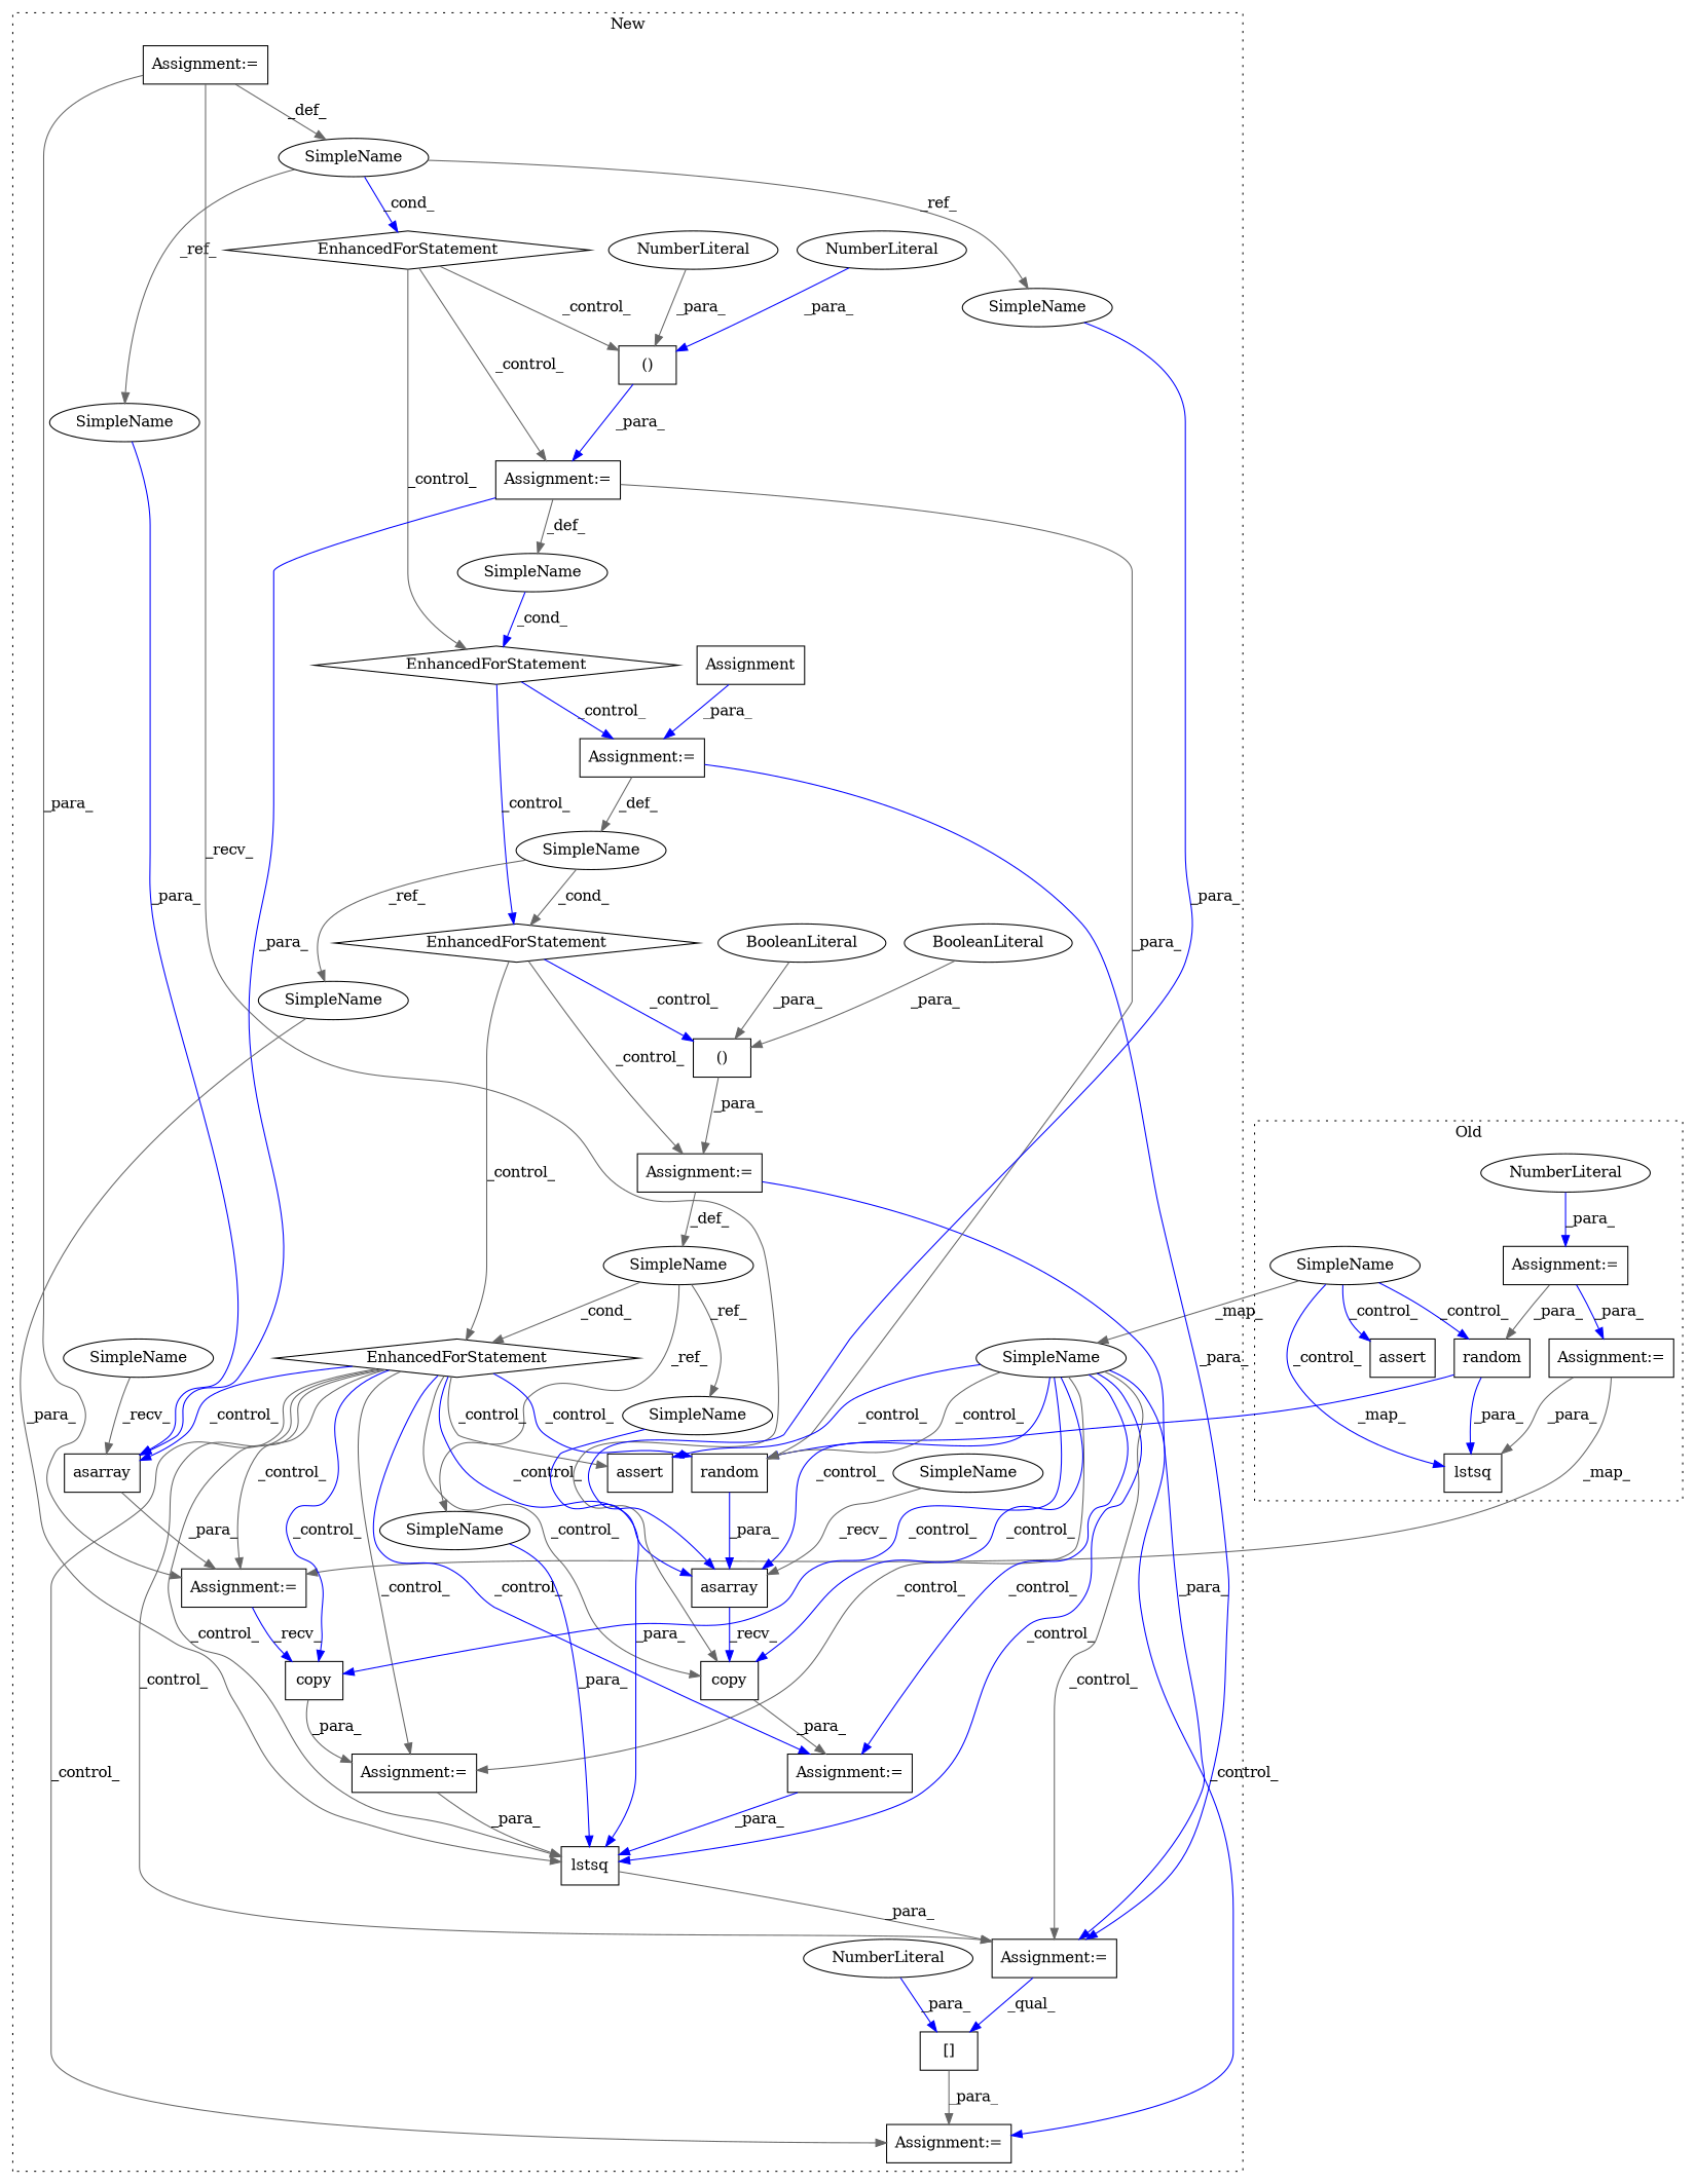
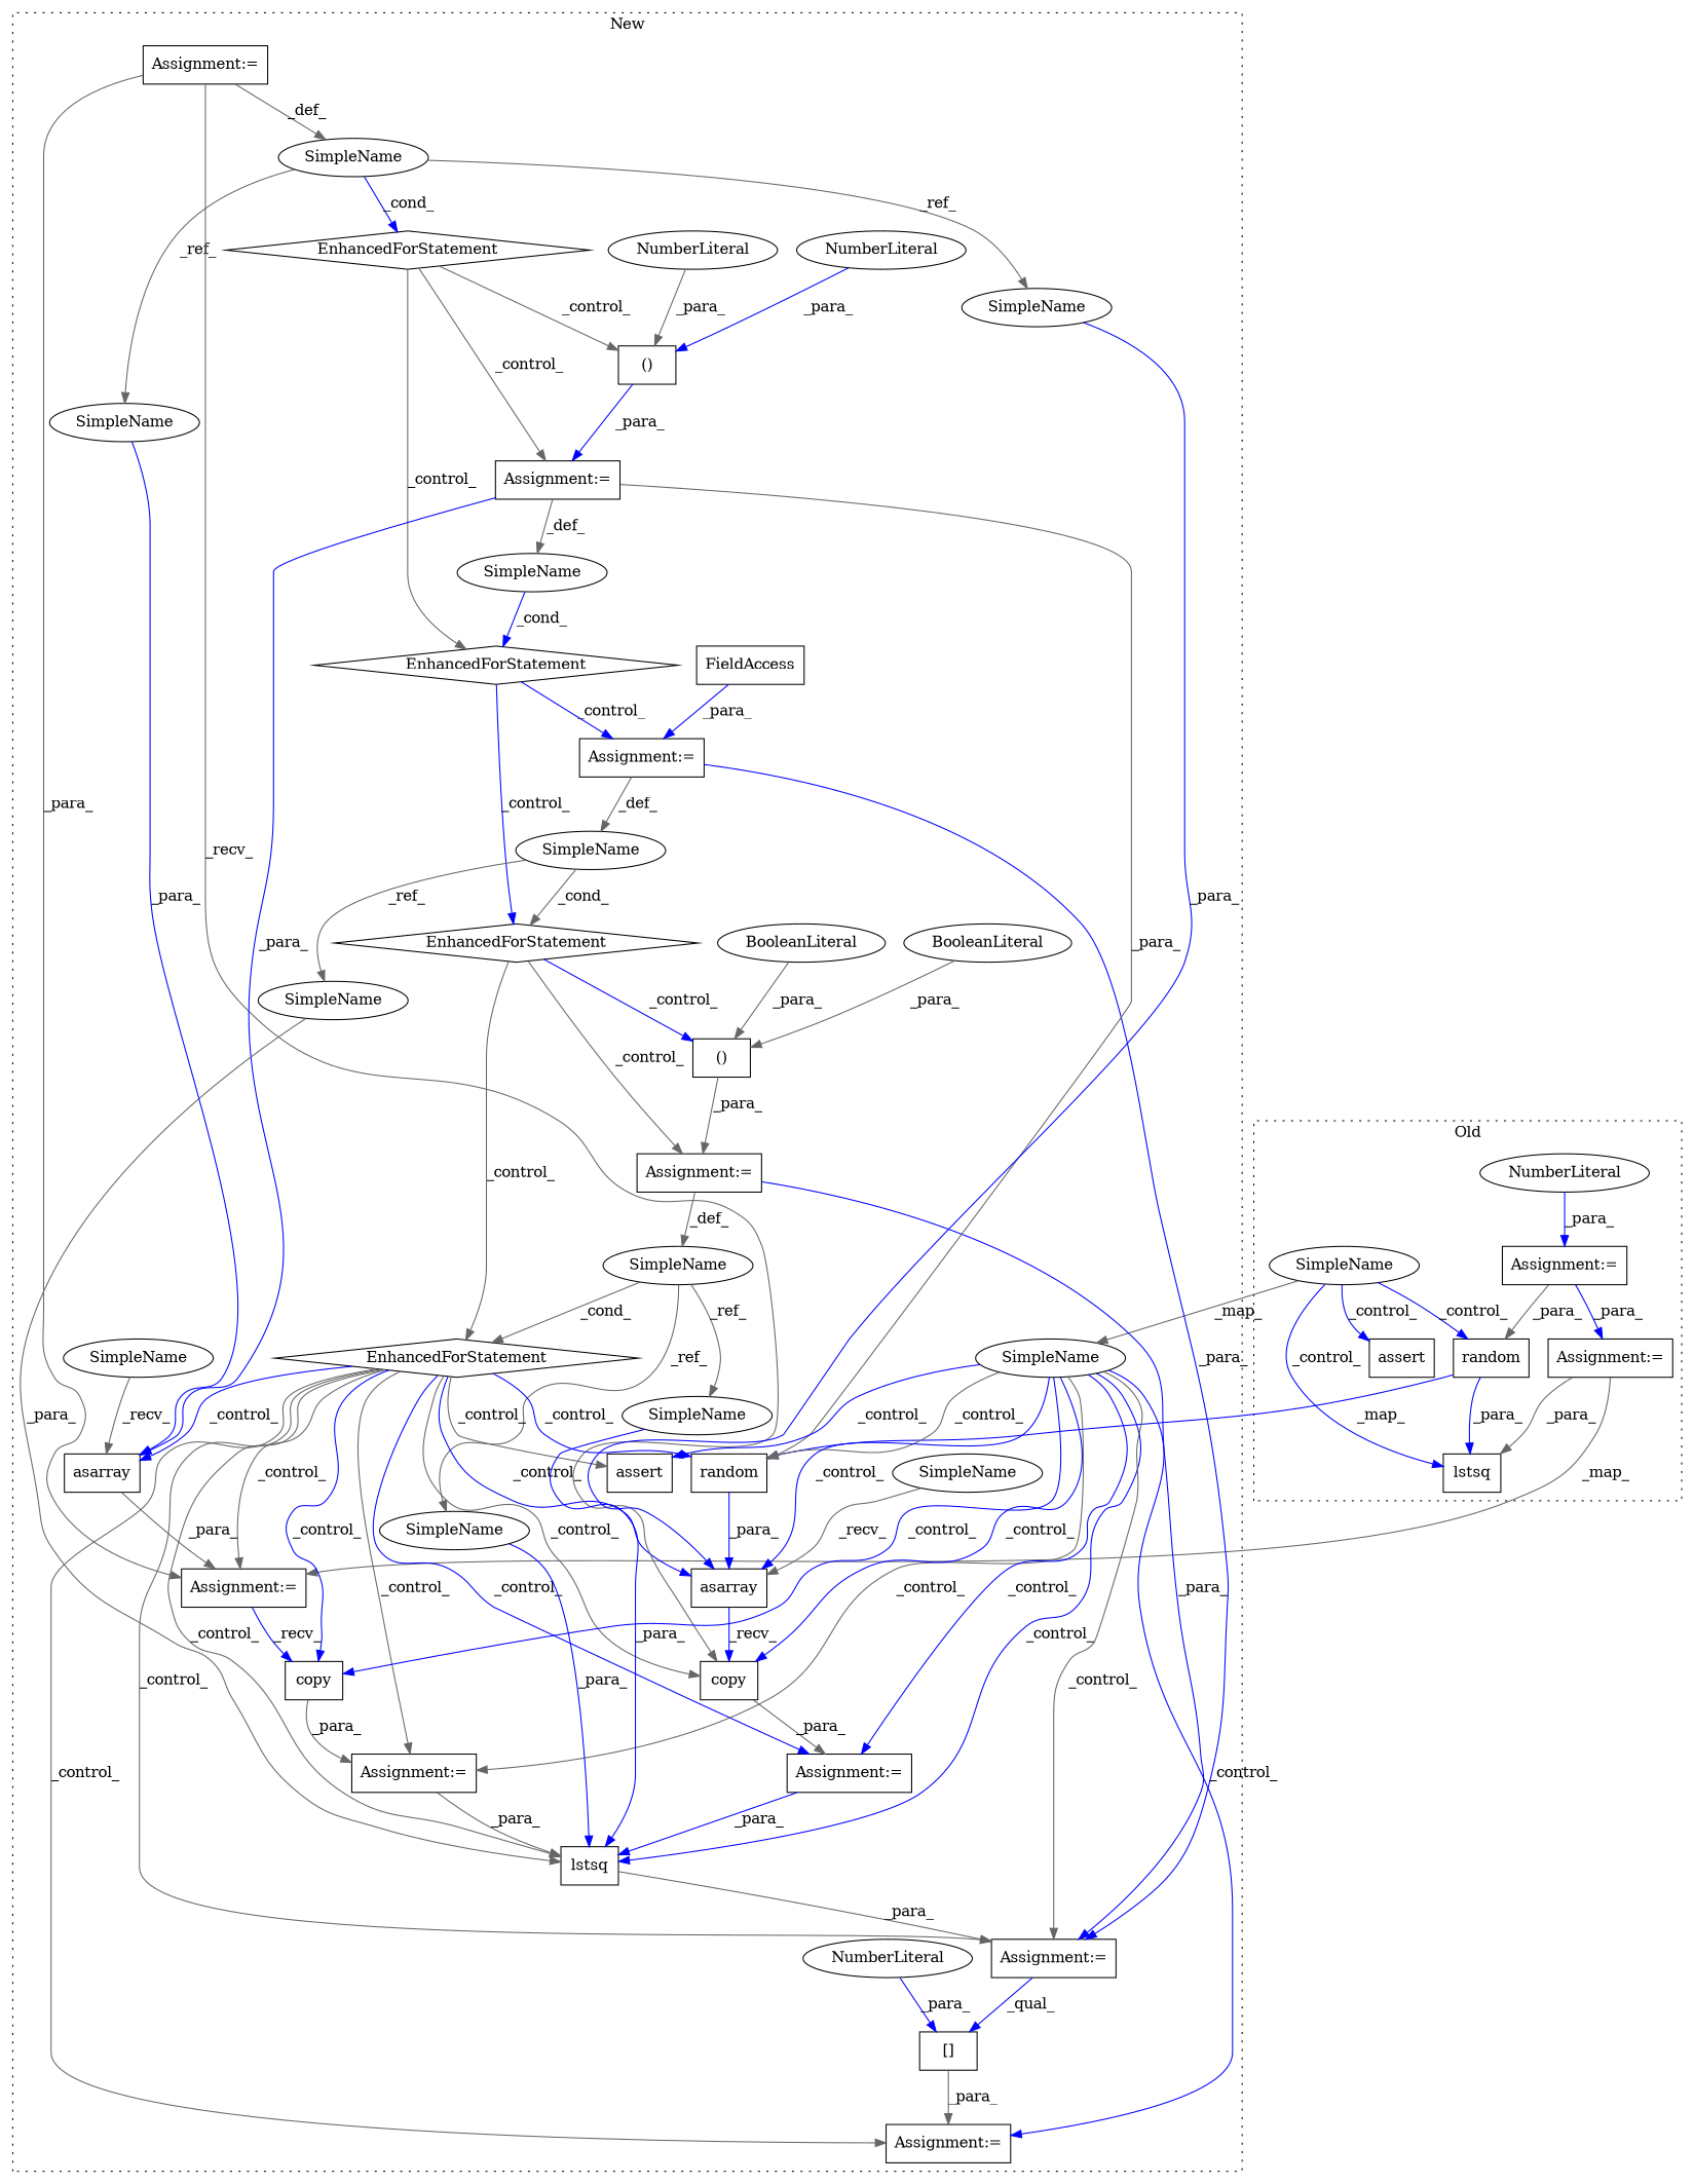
  digraph {
    node [a=42 l=1 s=37028 shape=box]
    edge [color=gray40]
    n1 [a=32 l="7,1" label=random s="29957,29978"]
    n2 [a=32 l="6,1" label=lstsq s="30041,30050"]
    n3 [a=7 label="Assignment:=" s=29619]
    n4 [label=SimpleName s=29933 shape=ellipse]
    n5 [a=34 l=2 label=NumberLiteral s=29620 shape=ellipse]
    n6 [a=7 label="Assignment:=" s=29639]
    n7 [a=32 l="26,1" label=assert s="30110,30157"]
    n8 [a=32 l="7,1" label=random s="37507,37528"]
    n9 [a=7 label="Assignment:=" s=37673]
    n10 [a=7 label="Assignment:=" s=37554]
    n11 [l=9 label=SimpleName s=37005 shape=ellipse]
    n12 [a=106 l=22 label="()"]
    n13 [a=70 l="65,3" label=EnhancedForStatement s="36936,37050" shape=diamond]
    n14 [a=106 l=57 label="()" s=36744]
    n15 [a=70 l="61,2" label=EnhancedForStatement s="36814,36922" shape=diamond]
    n16 [a=9 l=5 label=BooleanLiteral s=37045 shape=ellipse]
    n17 [a=70 l="69,3" label=EnhancedForStatement s="36654,36801" shape=diamond]
    n18 [a=9 l=4 label=BooleanLiteral shape=ellipse]
    n19 [a=70 l="53,2" label=EnhancedForStatement s="36565,36644" shape=diamond]
    n20 [a=32 l="6,1" label=lstsq s="37610,37655"]
    n21 [a=32 l="16,1" label=assert s="37779,37907"]
    n22 [a=32 l=6 label=copy s=37557]
    n23 [a=32 l="8,1" label=asarray s="37499,37535"]
    n24 [a=32 l="8,1" label=asarray s="37075,37158"]
    n25 [a=32 l=6 label=copy s=37584]
    n26 [a=2 l="4,1" label="[]" s="37674,37679"]
    n27 [a=34 l=2 label=NumberLiteral s=36760 shape=ellipse]
    n28 [a=34 label=NumberLiteral s=37678 shape=ellipse]
    n29 [a=34 l=2 label=NumberLiteral s=36745 shape=ellipse]
    n30 [l=5 label=SimpleName s=36622 shape=ellipse]
    n31 [label=SimpleName s=36727 shape=ellipse]
    n32 [l=13 label=SimpleName s=36882 shape=ellipse]
    n33 [a=7 label="Assignment:=" s=37609]
    n34 [a=7 l="65,3" label="Assignment:=" s="36936,37050"]
    n35 [a=7 l="53,2" label="Assignment:=" s="36565,36644"]
    n36 [a=7 label="Assignment:=" s=37581]
    n37 [a=7 l="61,2" label="Assignment:=" s="36814,36922"]
-   n38 [a=22 l=24 label=Assignment s=36898]
+   n38 [a=22 l=24 label=FieldAccess s=36898]
    n39 [a=7 l="69,3" label="Assignment:=" s="36654,36801"]
    n40 [label=SimpleName s=37461 shape=ellipse]
    n41 [a=7 label="Assignment:=" s=37068]
    n42 [l=9 label=SimpleName s=37646 shape=ellipse]
    n43 [l=9 label=SimpleName s=37636 shape=ellipse]
    n44 [l=13 label=SimpleName s=37622 shape=ellipse]
    n45 [l=5 label=SimpleName s=37530 shape=ellipse]
    n46 [l=5 label=SimpleName s=37153 shape=ellipse]
    n47 [l=5 label=SimpleName s=37069 shape=ellipse]
    n48 [l=5 label=SimpleName s=37493 shape=ellipse]
    subgraph cluster_1 {
      label=Old
      style=dotted
      n1
      n2
      n3
      n4
      n5
      n6
      n7
    }
    subgraph cluster_2 {
      label=New
      style=dotted
      n8
      n9
      n10
      n11
      n12
      n13
      n14
      n15
      n16
      n17
      n18
      n19
      n20
      n21
      n22
      n23
      n24
      n25
      n26
      n27
      n28
      n29
      n30
      n31
      n32
      n33
      n34
      n35
      n36
      n37
      n38
      n39
      n40
      n41
      n42
      n43
      n44
      n45
      n46
      n47
      n48
    }
    n1 -> n2 [label=_para_ color=blue]
    n1 -> n8 [label=_map_ color=blue]
    n3 -> n1 [label=_para_]
    n3 -> n6 [label=_para_ color=blue]
    n4 -> n1 [label=_control_ color=blue]
    n4 -> n2 [label=_control_ color=blue]
    n4 -> n7 [label=_control_ color=blue]
    n4 -> n40 [label=_map_]
    n5 -> n3 [label=_para_ color=blue]
    n6 -> n2 [label=_para_]
    n6 -> n41 [label=_map_]
    n8 -> n23 [label=_para_ color=blue]
    n10 -> n20 [label=_para_]
    n11 -> n13 [label=_cond_]
    n11 -> n42 [label=_ref_]
    n11 -> n43 [label=_ref_]
    n12 -> n34 [label=_para_]
    n13 -> n8 [label=_control_ color=blue]
    n13 -> n9 [label=_control_]
    n13 -> n10 [label=_control_]
    n13 -> n20 [label=_control_]
    n13 -> n21 [label=_control_]
    n13 -> n22 [label=_control_ color=blue]
    n13 -> n23 [label=_control_ color=blue]
    n13 -> n24 [label=_control_ color=blue]
    n13 -> n25 [label=_control_]
    n13 -> n33 [label=_control_]
    n13 -> n36 [label=_control_ color=blue]
    n13 -> n41 [label=_control_]
    n14 -> n39 [label=_para_ color=blue]
    n15 -> n12 [label=_control_ color=blue]
    n15 -> n13 [label=_control_]
    n15 -> n34 [label=_control_]
    n16 -> n12 [label=_para_]
    n17 -> n15 [label=_control_ color=blue]
    n17 -> n37 [label=_control_ color=blue]
    n18 -> n12 [label=_para_]
    n19 -> n14 [label=_control_]
    n19 -> n17 [label=_control_]
    n19 -> n39 [label=_control_]
    n20 -> n33 [label=_para_]
    n22 -> n10 [label=_para_]
    n23 -> n25 [label=_recv_ color=blue]
    n24 -> n41 [label=_para_]
    n25 -> n36 [label=_para_]
    n26 -> n9 [label=_para_]
    n27 -> n14 [label=_para_ color=blue]
    n28 -> n26 [label=_para_ color=blue]
    n29 -> n14 [label=_para_]
    n30 -> n19 [label=_cond_ color=blue]
    n30 -> n45 [label=_ref_]
    n30 -> n46 [label=_ref_]
    n31 -> n17 [label=_cond_ color=blue]
    n32 -> n15 [label=_cond_]
    n32 -> n44 [label=_ref_]
    n33 -> n26 [label=_qual_ color=blue]
    n34 -> n11 [label=_def_]
    n34 -> n33 [label=_para_ color=blue]
    n35 -> n25 [label=_recv_]
    n35 -> n30 [label=_def_]
    n35 -> n41 [label=_para_]
    n36 -> n20 [label=_para_ color=blue]
    n37 -> n32 [label=_def_]
    n37 -> n33 [label=_para_ color=blue]
    n38 -> n37 [label=_para_ color=blue]
    n39 -> n8 [label=_para_]
    n39 -> n24 [label=_para_ color=blue]
    n39 -> n31 [label=_def_]
    n40 -> n8 [label=_control_]
    n40 -> n9 [label=_control_ color=blue]
    n40 -> n10 [label=_control_]
    n40 -> n20 [label=_control_ color=blue]
    n40 -> n21 [label=_control_ color=blue]
    n40 -> n22 [label=_control_ color=blue]
    n40 -> n23 [label=_control_ color=blue]
    n40 -> n25 [label=_control_ color=blue]
    n40 -> n33 [label=_control_]
    n40 -> n36 [label=_control_ color=blue]
    n41 -> n22 [label=_recv_ color=blue]
    n42 -> n20 [label=_para_ color=blue]
    n43 -> n20 [label=_para_ color=blue]
    n44 -> n20 [label=_para_]
    n45 -> n23 [label=_para_ color=blue]
    n46 -> n24 [label=_para_ color=blue]
    n47 -> n24 [label=_recv_]
    n48 -> n23 [label=_recv_]
  }
